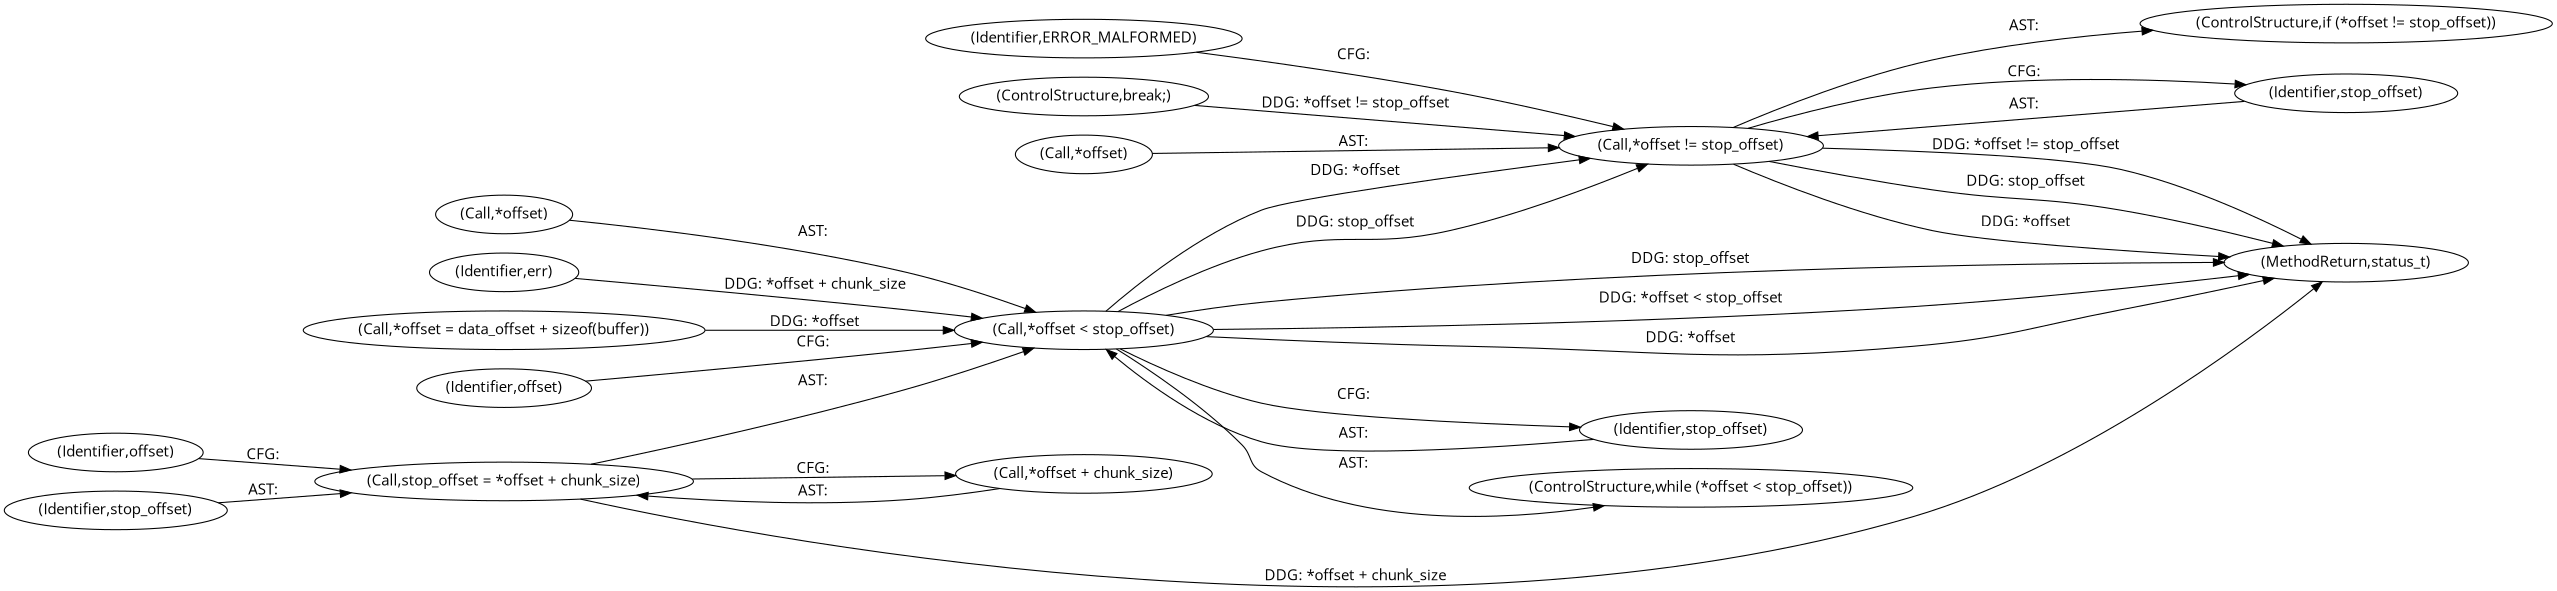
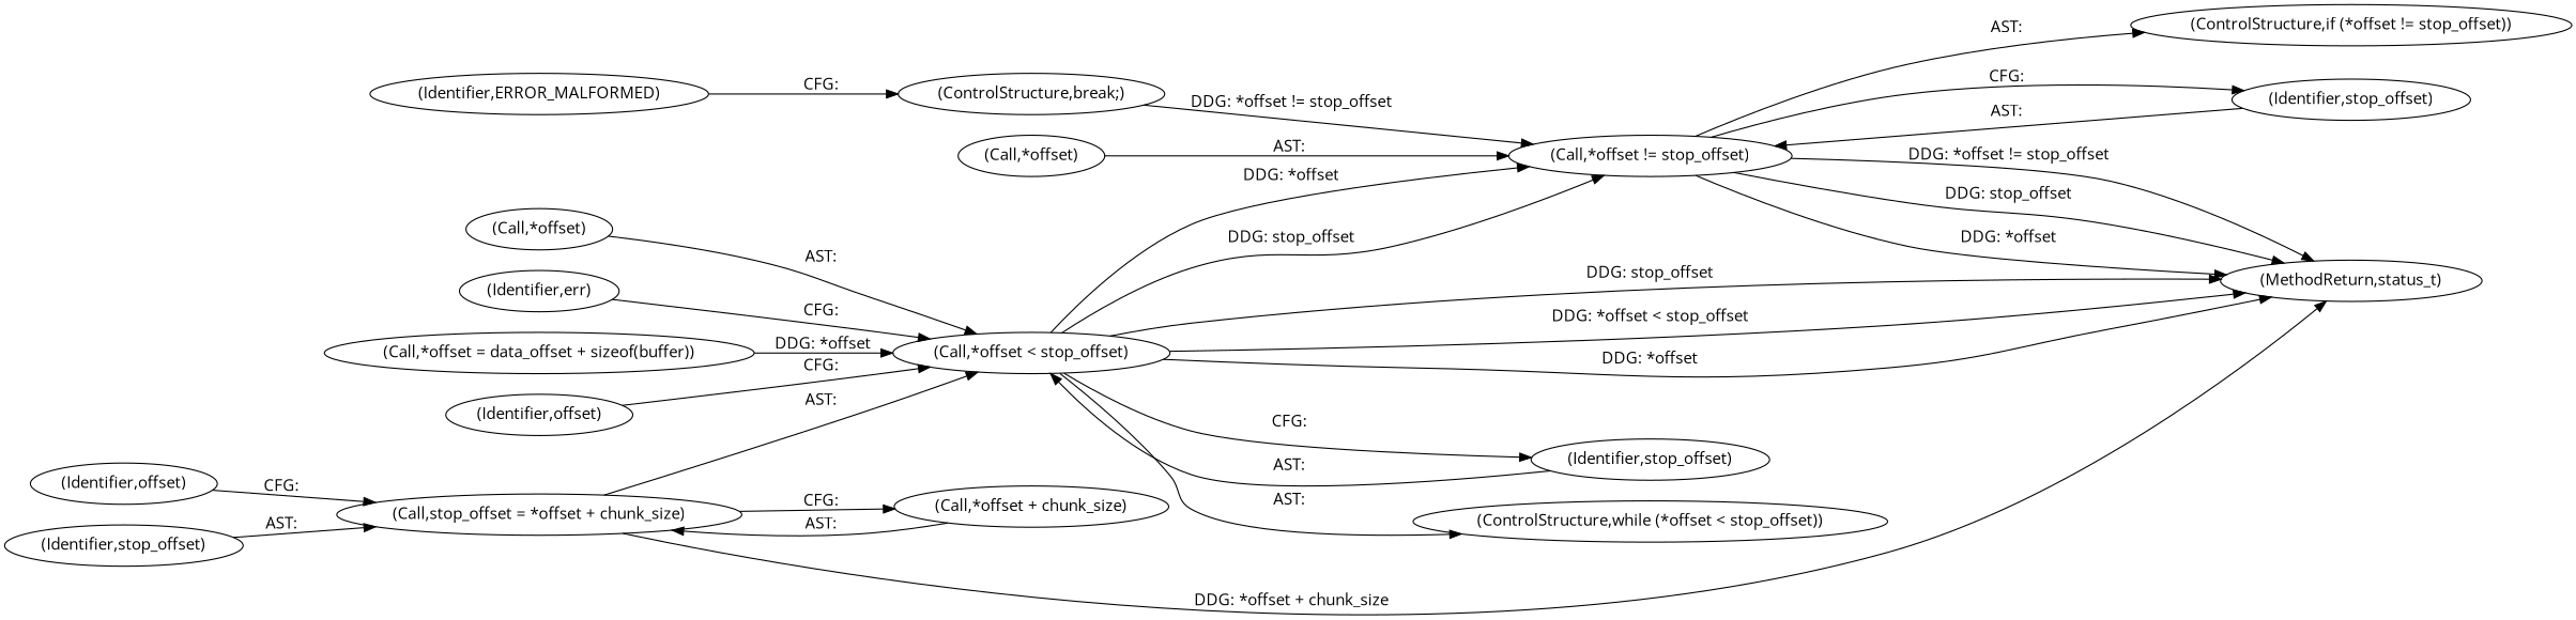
  digraph {
    fontname="Open Sans"
    rankdir=LR
    node [fontname="Open Sans"]
    edge [fontname="Open Sans"]
    n1 [label="(Call,stop_offset = *offset + chunk_size)"]
    n2 [label="(Call,*offset < stop_offset)"]
    n3 [label="(Call,*offset + chunk_size)"]
    n4 [label="(MethodReturn,status_t)"]
    n5 [label="(Call,*offset != stop_offset)"]
    n6 [label="(Identifier,stop_offset)"]
    n7 [label="(ControlStructure,while (*offset < stop_offset))"]
    n8 [label="(ControlStructure,if (*offset != stop_offset))"]
    n9 [label="(Identifier,stop_offset)"]
    n10 [label="(Call,*offset)"]
    n11 [label="(Identifier,offset)"]
    n12 [label="(Identifier,err)"]
    n13 [label="(Call,*offset = data_offset + sizeof(buffer))"]
    n14 [label="(Identifier,ERROR_MALFORMED)"]
    n15 [label="(ControlStructure,break;)"]
    n16 [label="(Identifier,offset)"]
    n17 [label="(Identifier,stop_offset)"]
    n18 [label="(Call,*offset)"]
    n1 -> n2 [label="AST: "]
    n1 -> n3 [label="CFG: "]
    n1 -> n4 [label="DDG: *offset + chunk_size"]
    n2 -> n4 [label="DDG: stop_offset"]
    n2 -> n4 [label="DDG: *offset < stop_offset"]
    n2 -> n4 [label="DDG: *offset"]
    n2 -> n5 [label="DDG: *offset"]
    n2 -> n5 [label="DDG: stop_offset"]
    n2 -> n6 [label="CFG: "]
    n2 -> n7 [label="AST: "]
    n3 -> n1 [label="AST: "]
    n5 -> n4 [label="DDG: *offset != stop_offset"]
    n5 -> n4 [label="DDG: stop_offset"]
    n5 -> n4 [label="DDG: *offset"]
    n5 -> n8 [label="AST: "]
    n5 -> n9 [label="CFG: "]
    n6 -> n2 [label="AST: "]
    n9 -> n5 [label="AST: "]
    n10 -> n2 [label="AST: "]
    n11 -> n1 [label="CFG: "]
-   n12 -> n2 [label="DDG: *offset + chunk_size"]
+   n12 -> n2 [label="CFG: "]
    n13 -> n2 [label="DDG: *offset"]
-   n14 -> n5 [label="CFG: "]
+   n14 -> n15 [label="CFG: "]
    n15 -> n5 [label="DDG: *offset != stop_offset"]
    n16 -> n2 [label="CFG: "]
    n17 -> n1 [label="AST: "]
    n18 -> n5 [label="AST: "]
  }
